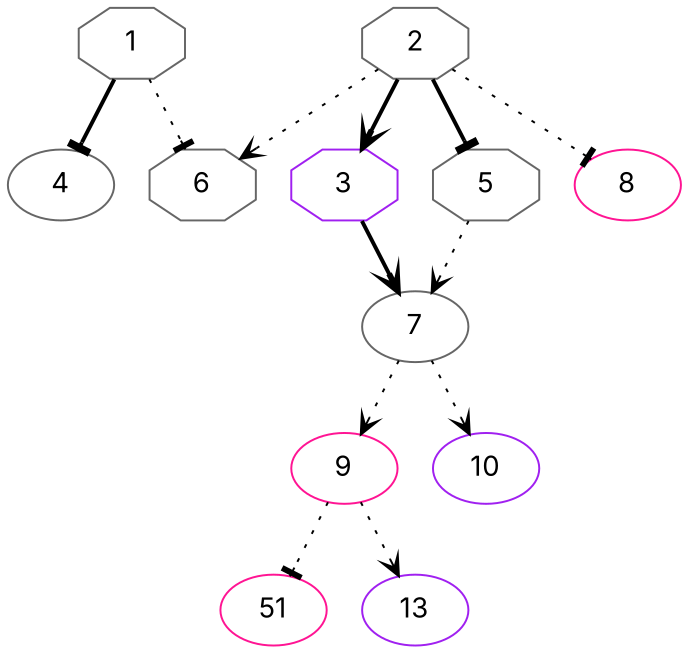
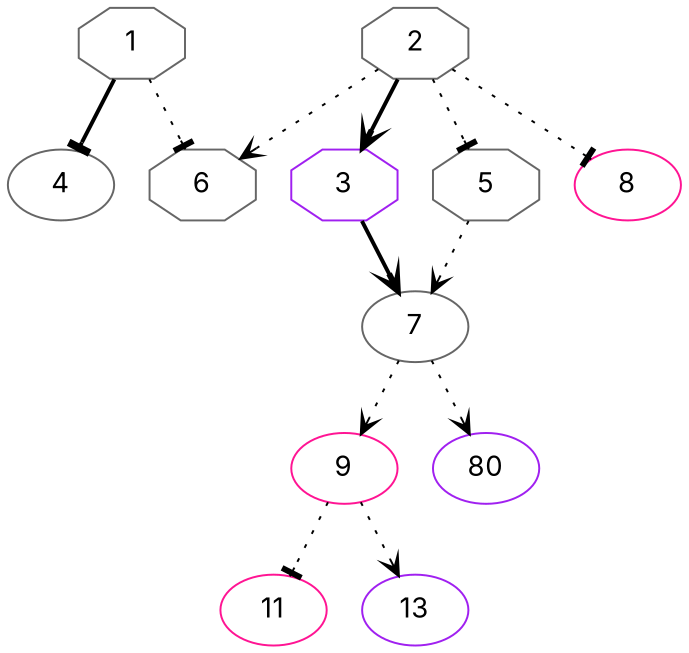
  digraph {
    fontname=Inter
    node [color=gray40 fontname=Inter shape=ellipse]
    edge [arrowhead=vee fontname=Inter style=dotted]
    1 [alpha=37.25 shape=octagon]
    4 [alpha=23.79]
    6 [alpha=43.23 shape=octagon]
    2 [alpha=20.56 shape=octagon]
    3 [alpha=34.68 color=purple shape=octagon]
    5 [alpha=34.10 shape=octagon]
    8 [alpha=49.41 color=deeppink]
    7 [alpha=39.46]
    9 [alpha=20.01 color=deeppink]
-   10 [alpha=37.81 color=purple]
-   11 [alpha=43.22 color=deeppink label=51]
+   10 [alpha=37.81 color=purple label=80]
+   11 [alpha=43.22 color=deeppink]
    13 [alpha=32.72 color=purple]
    1 -> 4 [arrowhead=tee style=bold]
    1 -> 6 [arrowhead=tee]
    2 -> 6
    2 -> 3 [style=bold]
-   2 -> 5 [arrowhead=tee style=bold]
+   2 -> 5 [arrowhead=tee]
    2 -> 8 [arrowhead=tee]
    3 -> 7 [style=bold]
    5 -> 7
    7 -> 9
    7 -> 10
    9 -> 11 [arrowhead=tee]
    9 -> 13
  }
